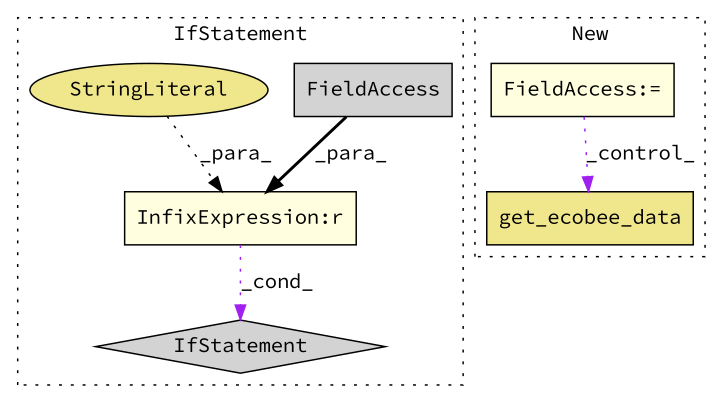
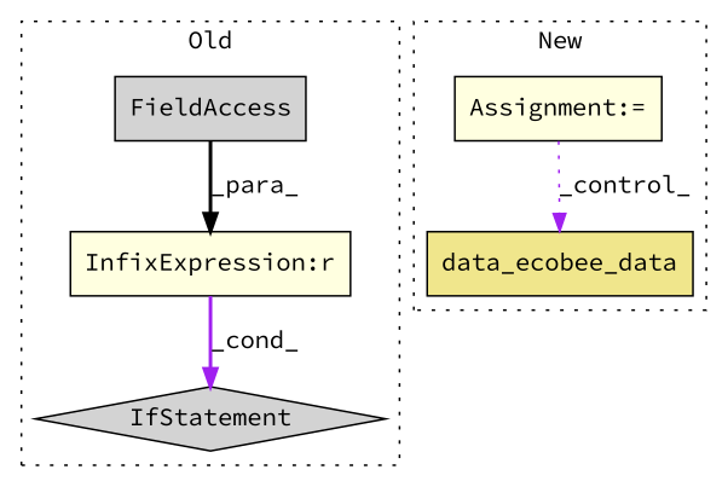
  digraph {
    fontname="Source Code Pro"
    node [fillcolor=lightgrey fontname="Source Code Pro" shape=box style=filled]
    edge [color=purple fontname="Source Code Pro" style=bold]
    n1 [a=25 l="4,2" label=IfStatement s="13548,13586" shape=diamond]
    n2 [a=27 fillcolor=lightyellow l=4 label="InfixExpression:r" s=13574]
    n3 [a=22 l=22 label=FieldAccess s=13552]
-   n4 [a=45 fillcolor=khaki l=8 label=StringLiteral s=13578 shape=ellipse]
-   n5 [a=32 fillcolor=khaki l="16,1" label=get_ecobee_data s="15393,15413"]
-   n6 [a=7 fillcolor=lightyellow l=1 label="FieldAccess:=" s=14259]
+   n5 [a=32 fillcolor=khaki l="16,1" label=data_ecobee_data s="15393,15413"]
+   n6 [a=7 fillcolor=lightyellow l=1 label="Assignment:=" s=14259]
    subgraph cluster_1 {
-     label=IfStatement
+     label=Old
      style=dotted
      n1
      n2
      n3
-     n4
    }
    subgraph cluster_2 {
      label=New
      style=dotted
      n5
      n6
    }
-   n2 -> n1 [label=_cond_ style=dotted]
+   n2 -> n1 [label=_cond_]
    n3 -> n2 [color=black label=_para_]
-   n4 -> n2 [color=black label=_para_ style=dotted]
    n6 -> n5 [label=_control_ style=dotted]
  }
